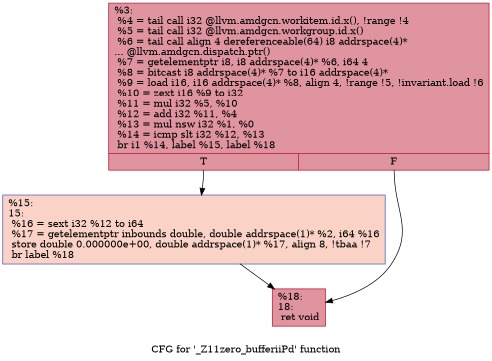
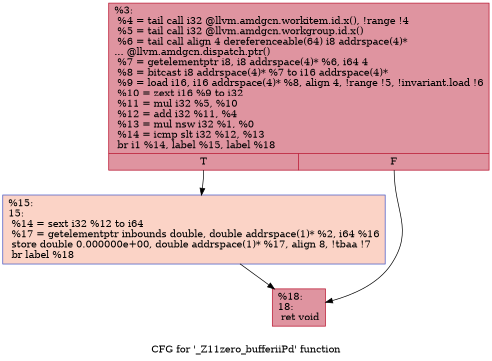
  digraph {
    label="CFG for '_Z11zero_bufferiiPd' function"
    node [color="#b70d28ff" fillcolor="#b70d2870" shape=record style=filled]
    n1 [label="{%3:\l  %4 = tail call i32 @llvm.amdgcn.workitem.id.x(), !range !4\l  %5 = tail call i32 @llvm.amdgcn.workgroup.id.x()\l  %6 = tail call align 4 dereferenceable(64) i8 addrspace(4)*\l... @llvm.amdgcn.dispatch.ptr()\l  %7 = getelementptr i8, i8 addrspace(4)* %6, i64 4\l  %8 = bitcast i8 addrspace(4)* %7 to i16 addrspace(4)*\l  %9 = load i16, i16 addrspace(4)* %8, align 4, !range !5, !invariant.load !6\l  %10 = zext i16 %9 to i32\l  %11 = mul i32 %5, %10\l  %12 = add i32 %11, %4\l  %13 = mul nsw i32 %1, %0\l  %14 = icmp slt i32 %12, %13\l  br i1 %14, label %15, label %18\l|{<s0>T|<s1>F}}"]
-   n2 [color="#3d50c3ff" fillcolor="#f59c7d70" label="{%15:\l15:                                               \l  %16 = sext i32 %12 to i64\l  %17 = getelementptr inbounds double, double addrspace(1)* %2, i64 %16\l  store double 0.000000e+00, double addrspace(1)* %17, align 8, !tbaa !7\l  br label %18\l}"]
+   n2 [color="#3d50c3ff" fillcolor="#f59c7d70" label="{%15:\l15:                                               \l  %14 = sext i32 %12 to i64\l  %17 = getelementptr inbounds double, double addrspace(1)* %2, i64 %16\l  store double 0.000000e+00, double addrspace(1)* %17, align 8, !tbaa !7\l  br label %18\l}"]
    n3 [label="{%18:\l18:                                               \l  ret void\l}"]
    n1 -> n2 [tailport=s0]
    n1 -> n3 [tailport=s1]
    n2 -> n3
  }
